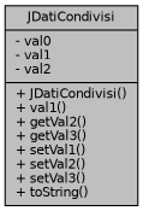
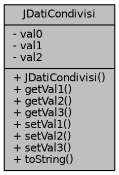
  digraph {
-   n1 [color=black fillcolor=grey75 fontcolor=black fontname=Helvetica fontsize=10 height=0.2 label="{JDatiCondivisi\n|- val0\l- val1\l- val2\l|+ JDatiCondivisi()\l+ val1()\l+ getVal2()\l+ getVal3()\l+ setVal1()\l+ setVal2()\l+ setVal3()\l+ toString()\l}" shape=record style=filled width=0.4]
+   n1 [color=black fillcolor=grey75 fontcolor=black fontname=Helvetica fontsize=10 height=0.2 label="{JDatiCondivisi\n|- val0\l- val1\l- val2\l|+ JDatiCondivisi()\l+ getVal1()\l+ getVal2()\l+ getVal3()\l+ setVal1()\l+ setVal2()\l+ setVal3()\l+ toString()\l}" shape=record style=filled width=0.4]
  }
